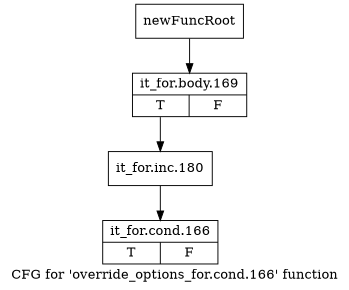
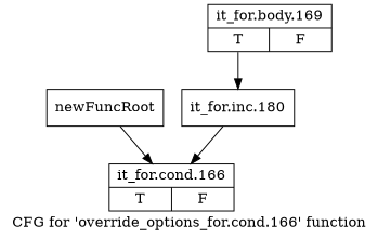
  digraph {
    label="CFG for 'override_options_for.cond.166' function"
    node [shape=record]
    n1 [label="{newFuncRoot}"]
    n2 [label="{it_for.cond.166|{<s0>T|<s1>F}}"]
    n3 [label="{it_for.body.169|{<s0>T|<s1>F}}"]
    n4 [label="{it_for.inc.180}"]
-   n1 -> n3
+   n1 -> n2
    n3 -> n4 [tailport=s0]
    n4 -> n2
  }
